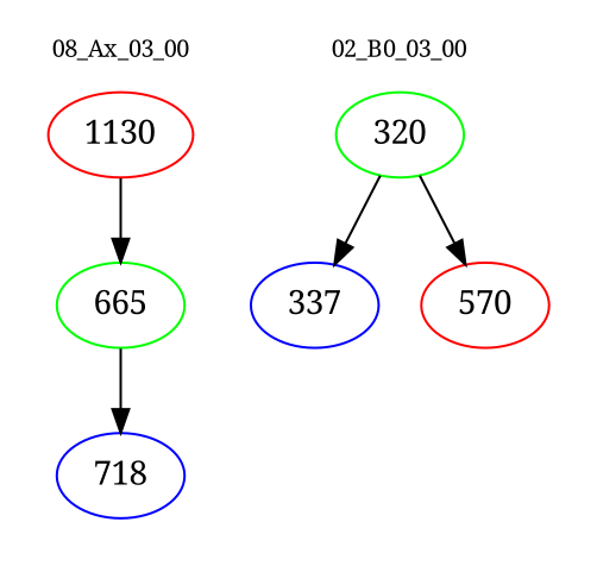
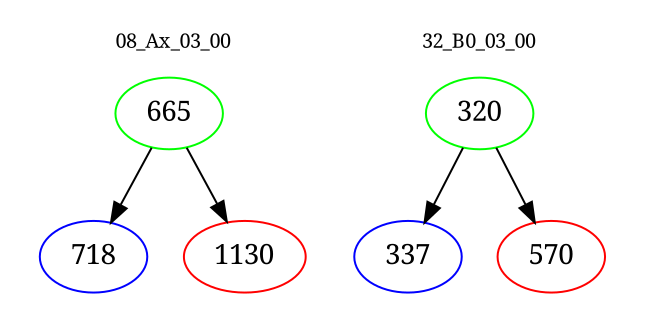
  digraph {
    fontname="Noto Serif"
    node [color=green fontname="Noto Serif"]
    edge [color=black fontname="Noto Serif"]
    n1 [label=665]
    n2 [color=blue label=718]
    n3 [color=red label=1130]
    n4 [label=320]
    n5 [color=blue label=337]
    n6 [color=red label=570]
    subgraph cluster_1 {
      color=white
      fontsize=10
      label="08_Ax_03_00"
      n1
      n2
      n3
    }
    subgraph cluster_2 {
      color=white
      fontsize=10
-     label="02_B0_03_00"
+     label="32_B0_03_00"
      n4
      n5
      n6
    }
    n1 -> n2
-   n3 -> n1
+   n1 -> n3
    n4 -> n5
    n4 -> n6
  }
